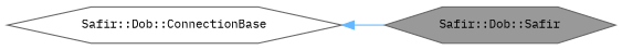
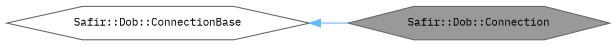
  digraph {
    rankdir=LR
    fontname="IBM Plex Mono"
    node [color=gray40 fontname="IBM Plex Mono" fontsize=10 shape=hexagon style=filled]
-   n1 [fillcolor=grey60 fontcolor=black height=0.2 label="Safir::Dob::Safir" width=0.4]
+   n1 [fillcolor=grey60 fontcolor=black height=0.2 label="Safir::Dob::Connection" width=0.4]
    n2 [fillcolor=white height=0.2 label="Safir::Dob::ConnectionBase" width=0.4]
    n2 -> n1 [color=steelblue1 dir=back fontname="IBM Plex Mono" fontsize=10 labelfontname=Helvetica labelfontsize=10 style=solid]
  }
